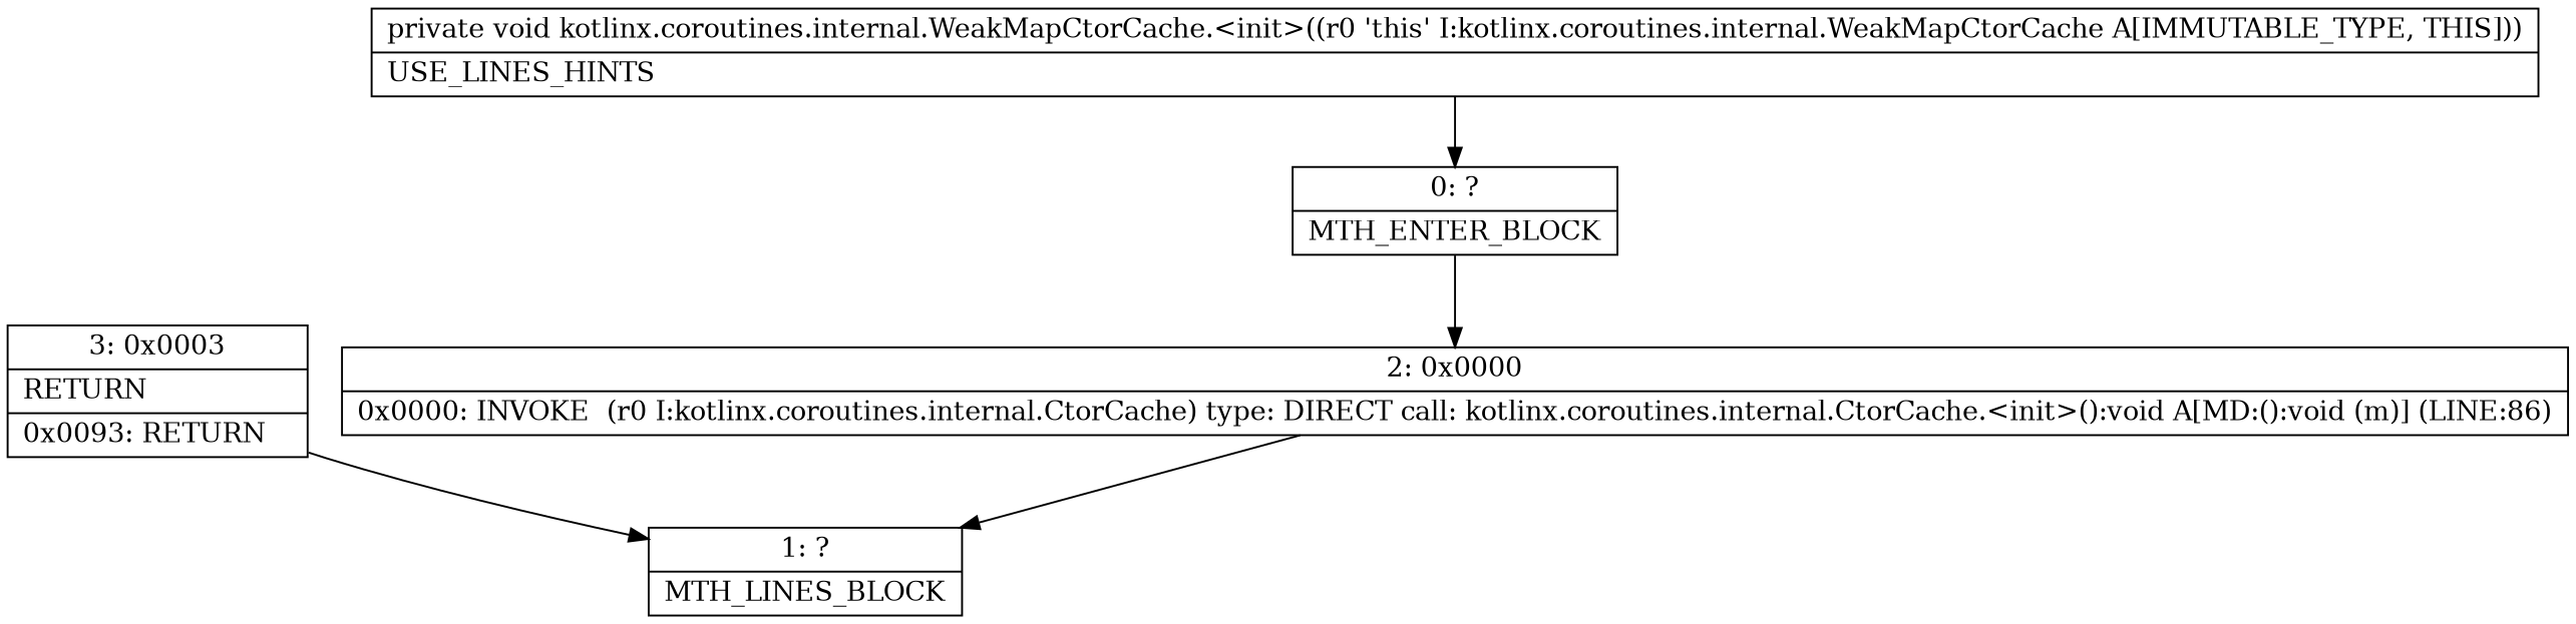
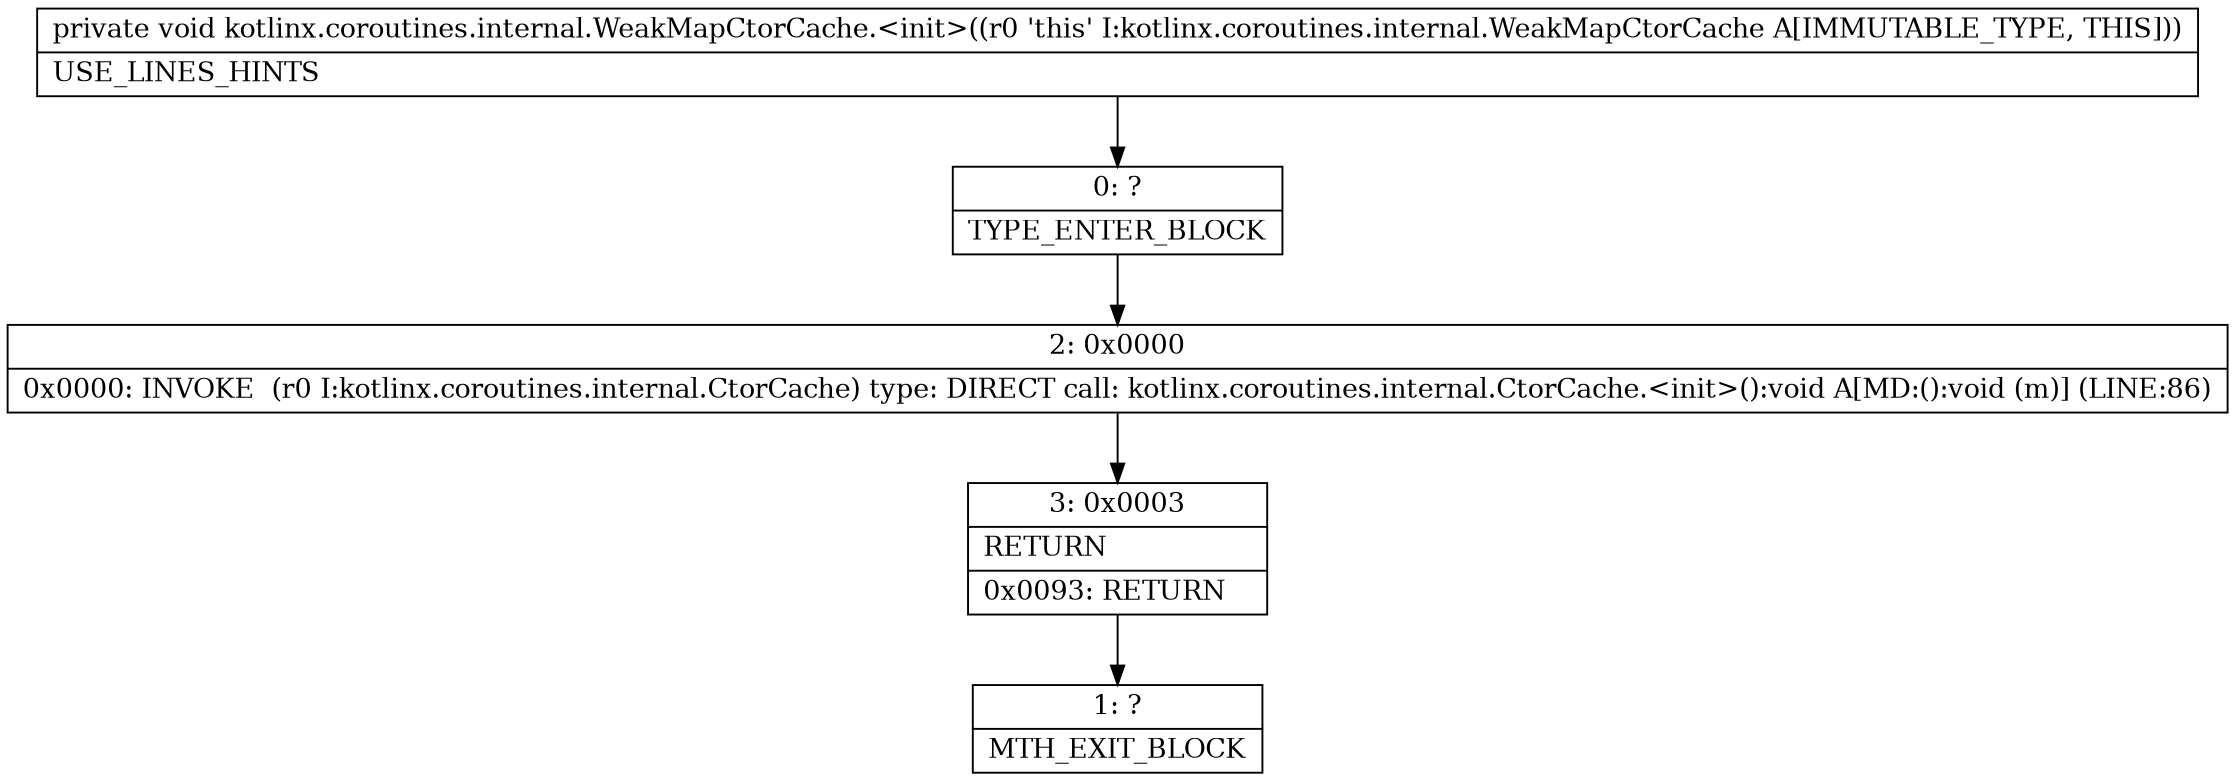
  digraph {
    node [shape=record]
-   n1 [label="{0\:\ ?|MTH_ENTER_BLOCK\l}"]
+   n1 [label="{0\:\ ?|TYPE_ENTER_BLOCK\l}"]
    n2 [label="{2\:\ 0x0000|0x0000: INVOKE  (r0 I:kotlinx.coroutines.internal.CtorCache) type: DIRECT call: kotlinx.coroutines.internal.CtorCache.\<init\>():void A[MD:():void (m)] (LINE:86)\l}"]
    n3 [label="{3\:\ 0x0003|RETURN\l|0x0093: RETURN   \l}"]
-   n4 [label="{1\:\ ?|MTH_LINES_BLOCK\l}"]
+   n4 [label="{1\:\ ?|MTH_EXIT_BLOCK\l}"]
    n5 [label="{private void kotlinx.coroutines.internal.WeakMapCtorCache.\<init\>((r0 'this' I:kotlinx.coroutines.internal.WeakMapCtorCache A[IMMUTABLE_TYPE, THIS]))  | USE_LINES_HINTS\l}"]
    n1 -> n2
-   n2 -> n4
+   n2 -> n3
    n3 -> n4
    n5 -> n1
  }
